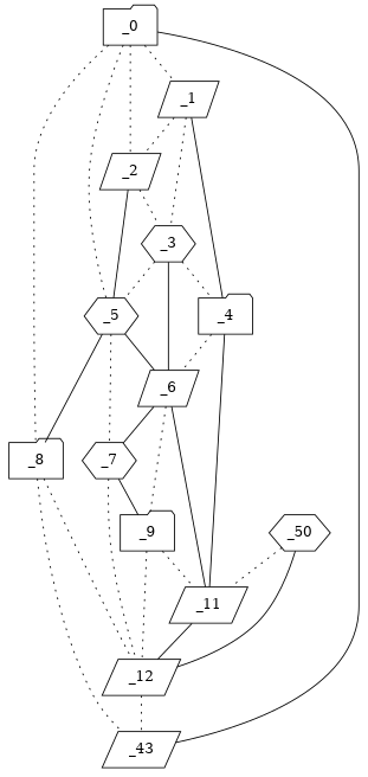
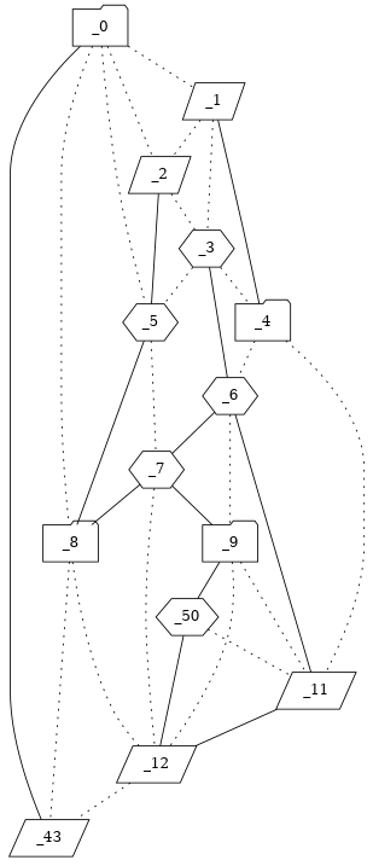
  graph {
    node [shape=parallelogram x=97 y=25]
    edge [style=dotted valence=1]
    _0 [shape=folder x=31 y=20]
    _1 [x=32 y=8]
    _2 [x=41 y=10]
    _5 [shape=hexagon x=61]
    _8 [shape=folder x=78 y=81]
    n6 [label=_43 y=115]
    _3 [shape=hexagon x=51 y=9]
    _4 [shape=folder x=58 y=8]
-   _6 [x=65 y=17]
+   _6 [shape=hexagon x=65 y=17]
    _7 [shape=hexagon x=73]
    _12 [y=53]
    _11 [y=19]
    _9 [shape=folder x=85]
    n14 [label=_50 shape=hexagon x=95 y=30]
    _0 -- _1
    _0 -- _2
    _0 -- _5 [valence=2]
    _0 -- _8
    _0 -- n6 [style=solid]
    _1 -- _2 [valence=2]
    _1 -- _3 [valence=2]
    _1 -- _4 [style=solid]
    _2 -- _5 [style=solid valence=2]
    _2 -- _3
    _5 -- _8 [style=solid]
-   _5 -- _6 [style=solid valence=2]
    _5 -- _7
    _8 -- n6 [valence=2]
    _8 -- _12 [valence=2]
    _3 -- _5 [valence=2]
    _3 -- _4
    _3 -- _6 [style=solid]
    _4 -- _6 [valence=2]
-   _4 -- _11 [style=solid]
+   _4 -- _11
    _6 -- _7 [style=solid valence=2]
    _6 -- _11 [style=solid]
    _6 -- _9 [valence=2]
+   _7 -- _8 [style=solid]
    _7 -- _12 [valence=2]
    _7 -- _9 [style=solid]
    _12 -- n6
    _11 -- _12 [style=solid]
    _9 -- _12 [valence=2]
    _9 -- _11 [valence=2]
+   _9 -- n14 [style=solid valence=2]
    n14 -- _12 [style=solid valence=2]
    n14 -- _11
  }
